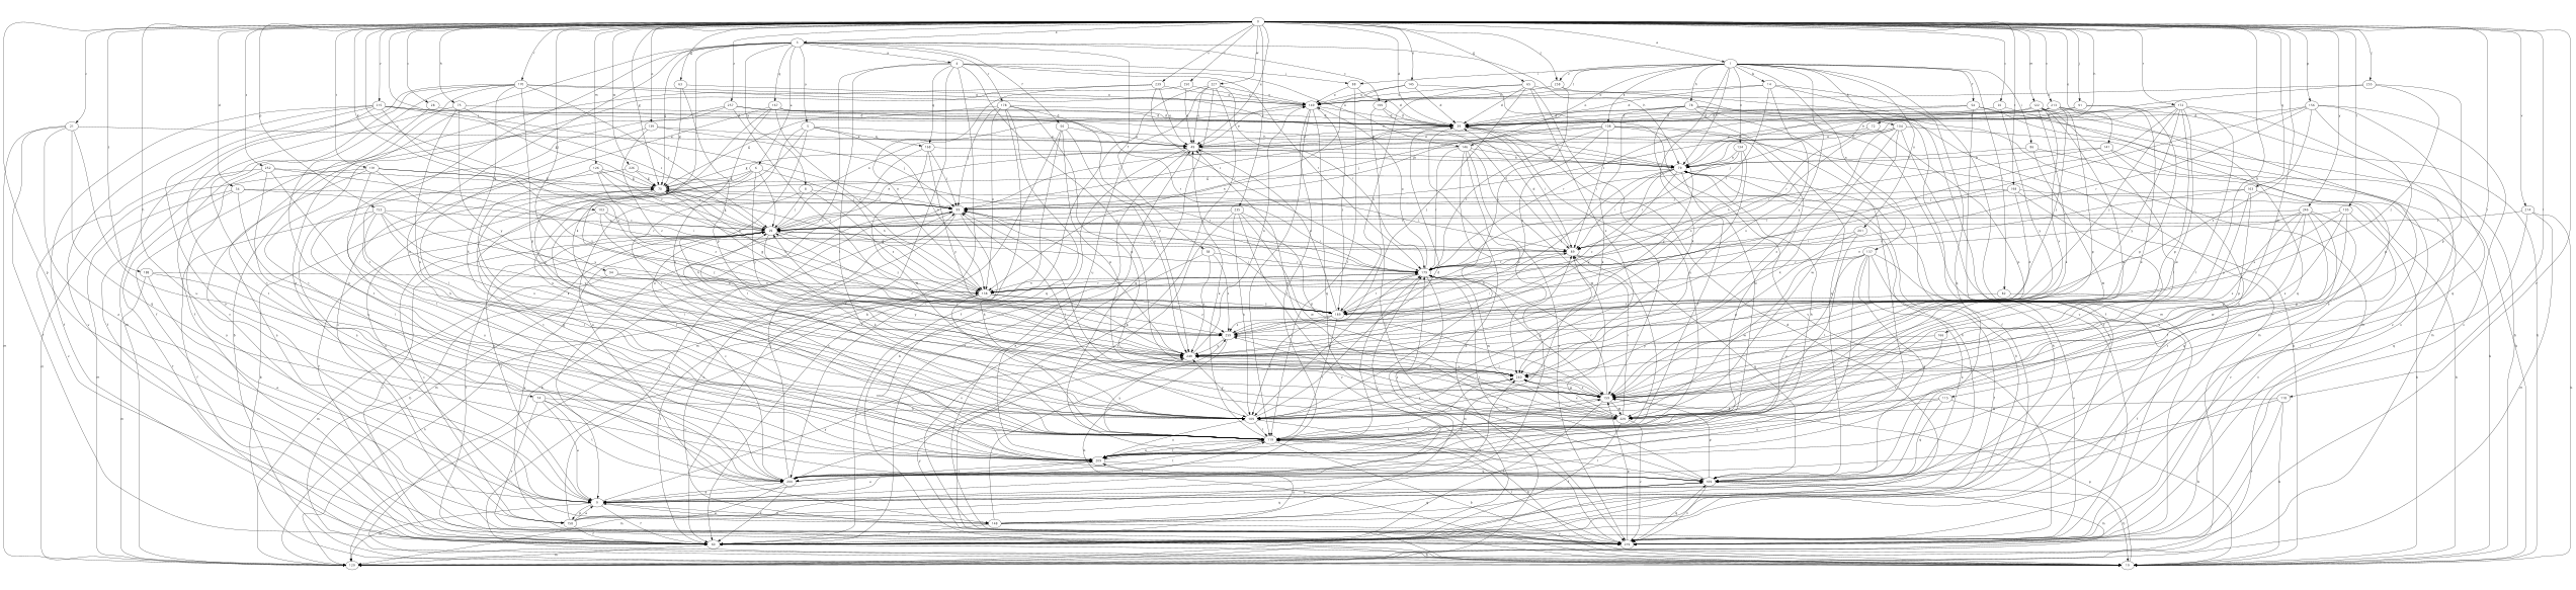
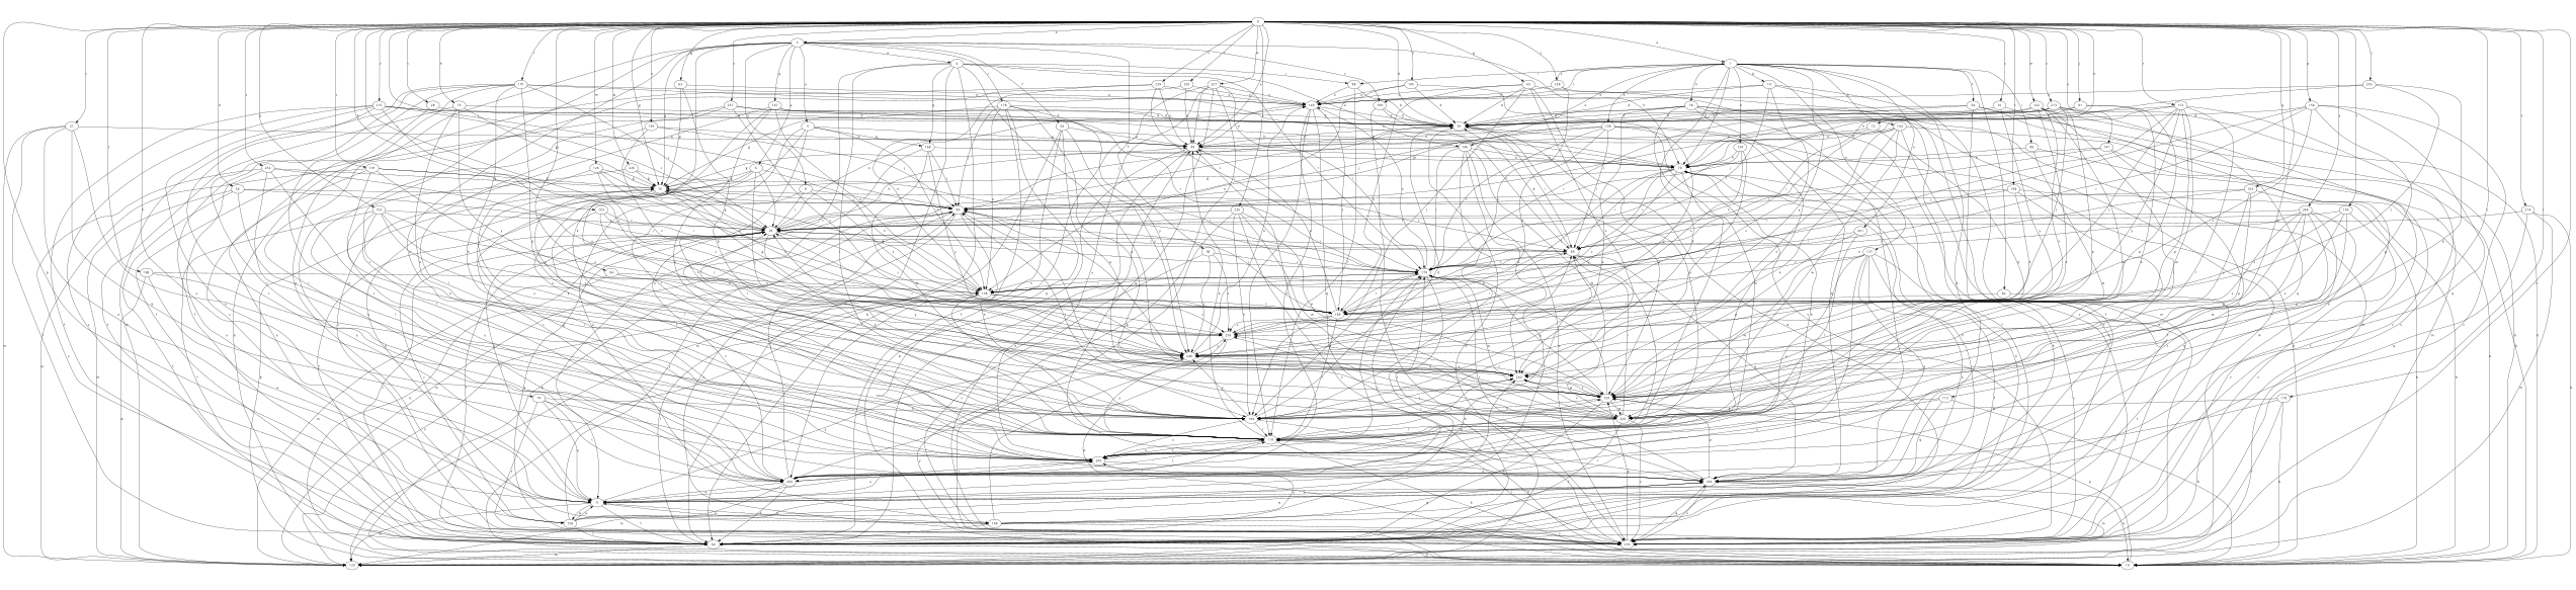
  strict digraph {
    fontname="Open Sans"
    node [fontname="Open Sans"]
    edge [fontname="Open Sans"]
    0
    1
    3
    20
    21
    28
    29
    34
    39
    49
    63
    65
    70
    72
    74
    75
    91
    94
    99
    103
    115
    118
    122
    126
    139
    141
    145
    153
    156
    158
    163
-   166
    170
    172
    188
    191
    195
    198
    213
    214
    215
    219
    226
    227
    229
    235
    239
    246
    250
    252
    255
    257
    258
    14
    54
    78
    79
    82
    86
    88
    104
    108
    109
    129
    134
    137
    146
    199
    201
    249
    4
    5
    6
    8
    56
    58
    167
    178
    200
    209
    9
    60
    169
    19
    189
    149
    89
    119
    179
    159
    240
    259
    138
    168
    148
    0 -> 1 [label=a]
    0 -> 3 [label=a]
    0 -> 20 [label=c]
    0 -> 21 [label=c]
    0 -> 28 [label=c]
    0 -> 29 [label=c]
    0 -> 34 [label=d]
    0 -> 39 [label=d]
    0 -> 49 [label=e]
    0 -> 63 [label=g]
    0 -> 65 [label=g]
    0 -> 70 [label=g]
    0 -> 72 [label=h]
    0 -> 74 [label=h]
    0 -> 75 [label=h]
    0 -> 91 [label=j]
    0 -> 94 [label=j]
    0 -> 99 [label=j]
    0 -> 103 [label=k]
    0 -> 115 [label=l]
    0 -> 118 [label=l]
    0 -> 122 [label=m]
    0 -> 126 [label=m]
    0 -> 139 [label=o]
    0 -> 141 [label=o]
    0 -> 145 [label=o]
    0 -> 153 [label=p]
    0 -> 156 [label=p]
    0 -> 158 [label=p]
    0 -> 163 [label=q]
-   0 -> 166 [label=q]
    0 -> 170 [label=r]
    0 -> 172 [label=r]
    0 -> 188 [label=s]
    0 -> 191 [label=t]
    0 -> 195 [label=t]
    0 -> 198 [label=t]
    0 -> 213 [label=v]
    0 -> 214 [label=v]
    0 -> 215 [label=v]
    0 -> 219 [label=v]
    0 -> 226 [label=w]
    0 -> 227 [label=w]
    0 -> 229 [label=w]
    0 -> 235 [label=x]
    0 -> 239 [label=x]
    0 -> 246 [label=y]
    0 -> 250 [label=z]
    0 -> 252 [label=z]
    0 -> 255 [label=z]
    0 -> 257 [label=z]
    0 -> 258 [label=z]
-   1 -> 258 [label=z]
+   258 -> 1 [label=z]
    1 -> 14 [label=b]
    1 -> 54 [label=f]
    1 -> 78 [label=h]
    1 -> 79 [label=h]
    1 -> 82 [label=i]
    1 -> 86 [label=i]
    1 -> 88 [label=i]
    1 -> 104 [label=k]
    1 -> 108 [label=k]
    1 -> 109 [label=k]
    1 -> 129 [label=m]
    1 -> 134 [label=n]
    1 -> 137 [label=n]
    1 -> 146 [label=o]
    1 -> 199 [label=t]
    1 -> 201 [label=u]
    1 -> 249 [label=y]
    3 -> 70 [label=g]
    3 -> 158 [label=p]
    3 -> 79 [label=h]
    3 -> 109 [label=k]
    3 -> 199 [label=t]
    3 -> 4 [label=a]
    3 -> 5 [label=a]
    3 -> 6 [label=a]
    3 -> 8 [label=a]
    3 -> 56 [label=f]
    3 -> 58 [label=f]
    3 -> 167 [label=q]
    3 -> 178 [label=r]
    3 -> 200 [label=t]
    3 -> 209 [label=u]
    20 -> 39 [label=d]
    20 -> 249 [label=y]
    20 -> 9 [label=a]
    21 -> 49 [label=e]
    21 -> 129 [label=m]
    21 -> 209 [label=u]
    21 -> 9 [label=a]
    21 -> 60 [label=f]
    21 -> 169 [label=q]
    28 -> 39 [label=d]
    28 -> 209 [label=u]
    29 -> 49 [label=e]
    29 -> 70 [label=g]
    29 -> 219 [label=v]
    29 -> 109 [label=k]
    29 -> 60 [label=f]
    29 -> 19 [label=b]
    29 -> 189 [label=s]
    29 -> 149 [label=o]
    29 -> 89 [label=i]
    34 -> 99 [label=j]
    34 -> 129 [label=m]
    34 -> 60 [label=f]
    34 -> 119 [label=l]
    34 -> 179 [label=r]
    39 -> 49 [label=e]
    39 -> 99 [label=j]
    39 -> 19 [label=b]
    39 -> 89 [label=i]
    39 -> 159 [label=p]
    49 -> 79 [label=h]
    49 -> 60 [label=f]
    49 -> 19 [label=b]
    63 -> 70 [label=g]
    63 -> 149 [label=o]
    63 -> 159 [label=p]
    65 -> 39 [label=d]
    65 -> 219 [label=v]
    65 -> 209 [label=u]
    65 -> 189 [label=s]
    65 -> 149 [label=o]
    65 -> 240 [label=x]
    65 -> 259 [label=z]
    70 -> 99 [label=j]
    70 -> 19 [label=b]
    70 -> 189 [label=s]
    70 -> 89 [label=i]
    70 -> 119 [label=l]
    70 -> 240 [label=x]
    72 -> 49 [label=e]
    72 -> 99 [label=j]
    72 -> 159 [label=p]
    74 -> 219 [label=v]
    74 -> 109 [label=k]
    74 -> 200 [label=t]
    74 -> 209 [label=u]
    74 -> 9 [label=a]
    75 -> 39 [label=d]
    75 -> 70 [label=g]
    75 -> 109 [label=k]
    75 -> 249 [label=y]
    75 -> 60 [label=f]
    91 -> 39 [label=d]
    91 -> 79 [label=h]
    91 -> 109 [label=k]
    91 -> 159 [label=p]
    94 -> 129 [label=m]
    94 -> 249 [label=y]
    94 -> 138 [label=n]
    99 -> 29 [label=c]
    99 -> 219 [label=v]
    99 -> 109 [label=k]
    99 -> 129 [label=m]
    99 -> 249 [label=y]
    99 -> 19 [label=b]
    103 -> 29 [label=c]
    103 -> 89 [label=i]
    103 -> 119 [label=l]
    103 -> 259 [label=z]
    115 -> 109 [label=k]
    115 -> 209 [label=u]
    115 -> 169 [label=q]
    115 -> 19 [label=b]
    118 -> 219 [label=v]
    118 -> 229 [label=w]
    118 -> 200 [label=t]
    118 -> 19 [label=b]
    122 -> 39 [label=d]
    122 -> 219 [label=v]
    122 -> 229 [label=w]
    122 -> 109 [label=k]
    122 -> 119 [label=l]
    122 -> 179 [label=r]
    122 -> 240 [label=x]
    126 -> 29 [label=c]
    126 -> 70 [label=g]
    126 -> 109 [label=k]
    126 -> 259 [label=z]
    126 -> 138 [label=n]
    139 -> 49 [label=e]
    139 -> 99 [label=j]
    139 -> 119 [label=l]
    139 -> 259 [label=z]
    141 -> 79 [label=h]
    141 -> 209 [label=u]
    141 -> 60 [label=f]
    141 -> 89 [label=i]
    145 -> 39 [label=d]
    145 -> 219 [label=v]
    145 -> 149 [label=o]
    145 -> 138 [label=n]
    153 -> 29 [label=c]
    153 -> 249 [label=y]
    153 -> 209 [label=u]
    153 -> 60 [label=f]
    153 -> 189 [label=s]
    153 -> 119 [label=l]
    153 -> 240 [label=x]
    156 -> 39 [label=d]
    156 -> 219 [label=v]
    156 -> 169 [label=q]
    156 -> 89 [label=i]
    156 -> 179 [label=r]
    156 -> 159 [label=p]
    156 -> 259 [label=z]
    158 -> 29 [label=c]
    158 -> 99 [label=j]
    158 -> 9 [label=a]
    158 -> 60 [label=f]
    158 -> 169 [label=q]
    158 -> 89 [label=i]
    158 -> 240 [label=x]
    163 -> 99 [label=j]
    163 -> 249 [label=y]
    163 -> 19 [label=b]
    163 -> 159 [label=p]
    163 -> 138 [label=n]
-   166 -> 249 [label=y]
-   166 -> 119 [label=l]
    170 -> 29 [label=c]
    170 -> 219 [label=v]
    170 -> 79 [label=h]
    170 -> 109 [label=k]
    170 -> 129 [label=m]
    170 -> 200 [label=t]
    170 -> 60 [label=f]
    170 -> 149 [label=o]
    170 -> 159 [label=p]
    172 -> 39 [label=d]
    172 -> 219 [label=v]
    172 -> 229 [label=w]
    172 -> 79 [label=h]
    172 -> 249 [label=y]
    172 -> 189 [label=s]
    172 -> 119 [label=l]
    172 -> 159 [label=p]
    172 -> 138 [label=n]
    188 -> 109 [label=k]
    188 -> 129 [label=m]
    188 -> 9 [label=a]
    188 -> 138 [label=n]
    191 -> 70 [label=g]
    191 -> 99 [label=j]
    191 -> 109 [label=k]
    191 -> 129 [label=m]
    191 -> 249 [label=y]
    191 -> 9 [label=a]
    195 -> 29 [label=c]
    195 -> 219 [label=v]
    195 -> 189 [label=s]
    195 -> 159 [label=p]
    195 -> 240 [label=x]
    198 -> 99 [label=j]
    198 -> 200 [label=t]
    198 -> 19 [label=b]
    198 -> 89 [label=i]
    198 -> 259 [label=d]
    213 -> 29 [label=c]
    213 -> 39 [label=d]
    213 -> 99 [label=j]
    213 -> 169 [label=q]
    213 -> 19 [label=b]
    213 -> 189 [label=s]
    213 -> 159 [label=p]
    214 -> 29 [label=c]
    214 -> 129 [label=m]
    214 -> 169 [label=q]
    214 -> 19 [label=b]
    215 -> 29 [label=c]
    215 -> 39 [label=d]
    215 -> 219 [label=v]
    215 -> 79 [label=h]
    215 -> 200 [label=t]
    215 -> 9 [label=a]
    215 -> 60 [label=f]
    215 -> 259 [label=z]
    219 -> 49 [label=e]
    219 -> 169 [label=q]
    219 -> 119 [label=l]
    219 -> 159 [label=p]
    226 -> 70 [label=g]
    226 -> 9 [label=a]
    226 -> 179 [label=r]
    227 -> 49 [label=e]
    227 -> 209 [label=u]
    227 -> 60 [label=f]
    227 -> 169 [label=q]
    227 -> 19 [label=b]
    227 -> 149 [label=o]
    227 -> 179 [label=r]
    229 -> 49 [label=e]
    229 -> 99 [label=j]
    229 -> 219 [label=v]
    229 -> 60 [label=f]
    229 -> 89 [label=i]
    229 -> 119 [label=l]
    229 -> 240 [label=x]
    229 -> 259 [label=z]
    235 -> 29 [label=c]
    235 -> 219 [label=v]
    235 -> 229 [label=w]
    235 -> 109 [label=k]
    235 -> 200 [label=t]
    235 -> 159 [label=p]
    239 -> 49 [label=e]
    239 -> 60 [label=f]
    239 -> 149 [label=o]
    239 -> 179 [label=r]
    239 -> 138 [label=n]
    246 -> 29 [label=c]
    246 -> 219 [label=v]
    246 -> 229 [label=w]
    246 -> 200 [label=t]
    246 -> 169 [label=q]
    246 -> 159 [label=p]
    246 -> 240 [label=x]
    246 -> 138 [label=n]
    250 -> 49 [label=e]
    250 -> 200 [label=t]
    250 -> 149 [label=o]
    252 -> 70 [label=g]
    252 -> 219 [label=v]
    252 -> 209 [label=u]
    252 -> 9 [label=a]
    252 -> 189 [label=s]
    252 -> 119 [label=l]
    255 -> 79 [label=h]
    255 -> 149 [label=o]
    255 -> 159 [label=p]
    255 -> 259 [label=z]
    257 -> 39 [label=d]
    257 -> 200 [label=t]
    257 -> 19 [label=b]
    257 -> 179 [label=r]
    257 -> 259 [label=z]
    258 -> 129 [label=m]
    258 -> 189 [label=s]
    258 -> 149 [label=o]
    14 -> 39 [label=d]
    14 -> 60 [label=f]
    14 -> 169 [label=q]
    14 -> 149 [label=o]
    14 -> 179 [label=r]
    14 -> 240 [label=x]
    54 -> 39 [label=d]
    54 -> 129 [label=m]
    54 -> 60 [label=f]
    54 -> 19 [label=b]
    54 -> 179 [label=r]
    78 -> 29 [label=c]
    78 -> 39 [label=d]
    78 -> 219 [label=v]
    78 -> 109 [label=k]
    78 -> 129 [label=m]
    78 -> 209 [label=u]
    78 -> 60 [label=f]
    78 -> 169 [label=q]
    79 -> 70 [label=g]
    79 -> 249 [label=y]
    79 -> 189 [label=s]
    79 -> 89 [label=i]
    79 -> 119 [label=l]
    79 -> 259 [label=z]
    82 -> 60 [label=f]
    82 -> 189 [label=s]
    86 -> 229 [label=w]
    86 -> 79 [label=h]
    86 -> 19 [label=b]
    88 -> 39 [label=d]
    88 -> 149 [label=o]
    88 -> 119 [label=l]
    104 -> 49 [label=e]
    104 -> 229 [label=w]
    104 -> 109 [label=k]
    104 -> 60 [label=f]
    104 -> 19 [label=b]
    104 -> 240 [label=x]
    104 -> 138 [label=n]
    108 -> 49 [label=e]
    108 -> 99 [label=j]
    108 -> 249 [label=y]
    108 -> 200 [label=t]
    108 -> 189 [label=s]
    108 -> 89 [label=i]
    108 -> 119 [label=l]
    108 -> 179 [label=r]
    109 -> 39 [label=d]
    109 -> 249 [label=y]
    109 -> 209 [label=u]
    109 -> 19 [label=b]
    109 -> 119 [label=l]
    109 -> 240 [label=x]
    129 -> 39 [label=d]
    129 -> 138 [label=n]
    134 -> 79 [label=h]
    134 -> 249 [label=y]
    134 -> 189 [label=s]
    134 -> 179 [label=r]
    137 -> 219 [label=v]
    137 -> 229 [label=w]
    137 -> 200 [label=t]
    137 -> 209 [label=u]
    137 -> 9 [label=a]
    137 -> 60 [label=f]
    137 -> 169 [label=q]
    137 -> 179 [label=r]
    146 -> 70 [label=g]
    146 -> 219 [label=v]
    146 -> 229 [label=w]
    146 -> 79 [label=h]
    146 -> 109 [label=k]
    146 -> 179 [label=r]
    146 -> 240 [label=x]
    199 -> 39 [label=d]
    199 -> 219 [label=v]
    199 -> 89 [label=i]
    201 -> 89 [label=i]
    201 -> 119 [label=l]
    201 -> 159 [label=p]
    249 -> 29 [label=c]
    249 -> 149 [label=o]
    249 -> 240 [label=x]
    4 -> 88 [label=i]
    4 -> 146 [label=o]
    4 -> 9 [label=a]
    4 -> 60 [label=f]
    4 -> 19 [label=b]
    4 -> 119 [label=l]
    4 -> 179 [label=r]
    4 -> 240 [label=x]
    4 -> 168 [label=q]
    5 -> 49 [label=e]
    5 -> 109 [label=k]
    5 -> 119 [label=l]
    5 -> 138 [label=n]
    5 -> 168 [label=q]
    5 -> 148 [label=o]
    6 -> 29 [label=c]
    6 -> 70 [label=g]
    6 -> 249 [label=y]
    6 -> 200 [label=t]
    6 -> 138 [label=n]
    6 -> 148 [label=o]
    8 -> 29 [label=c]
    8 -> 99 [label=j]
    8 -> 60 [label=f]
    8 -> 189 [label=s]
    56 -> 49 [label=e]
    56 -> 129 [label=m]
    56 -> 249 [label=y]
    56 -> 200 [label=t]
    56 -> 159 [label=p]
    58 -> 219 [label=v]
    58 -> 249 [label=y]
    58 -> 179 [label=r]
    58 -> 259 [label=z]
    167 -> 39 [label=d]
    167 -> 219 [label=v]
    167 -> 79 [label=h]
    167 -> 109 [label=k]
    167 -> 209 [label=u]
    167 -> 138 [label=n]
    178 -> 39 [label=d]
    178 -> 70 [label=g]
    178 -> 99 [label=j]
    178 -> 249 [label=y]
    178 -> 60 [label=f]
    178 -> 169 [label=q]
    178 -> 159 [label=p]
    178 -> 138 [label=n]
    200 -> 29 [label=c]
    200 -> 99 [label=j]
    200 -> 129 [label=m]
    200 -> 9 [label=a]
    200 -> 60 [label=f]
    200 -> 89 [label=i]
    209 -> 29 [label=c]
    209 -> 70 [label=g]
    209 -> 79 [label=h]
    209 -> 200 [label=t]
    209 -> 169 [label=q]
    209 -> 119 [label=l]
    209 -> 179 [label=r]
    209 -> 159 [label=p]
    9 -> 29 [label=c]
    9 -> 158 [label=p]
    9 -> 79 [label=h]
    9 -> 129 [label=m]
    9 -> 249 [label=y]
    9 -> 209 [label=u]
    9 -> 60 [label=f]
    9 -> 119 [label=l]
    9 -> 179 [label=r]
    9 -> 148 [label=o]
    60 -> 29 [label=c]
    60 -> 79 [label=h]
    60 -> 129 [label=m]
    60 -> 19 [label=b]
    60 -> 179 [label=r]
    169 -> 219 [label=v]
    169 -> 129 [label=m]
    169 -> 9 [label=a]
    169 -> 19 [label=b]
    169 -> 119 [label=l]
    169 -> 179 [label=r]
    169 -> 159 [label=p]
    19 -> 249 [label=y]
    19 -> 159 [label=p]
    189 -> 49 [label=e]
    189 -> 70 [label=g]
    189 -> 99 [label=j]
    189 -> 109 [label=k]
    189 -> 119 [label=l]
    189 -> 179 [label=r]
    189 -> 259 [label=z]
    149 -> 39 [label=d]
    149 -> 49 [label=e]
    149 -> 200 [label=t]
    149 -> 169 [label=q]
    149 -> 189 [label=s]
    149 -> 119 [label=l]
    89 -> 29 [label=c]
    89 -> 39 [label=d]
    89 -> 169 [label=q]
    89 -> 119 [label=l]
    89 -> 179 [label=r]
    119 -> 49 [label=e]
    119 -> 249 [label=y]
    119 -> 200 [label=t]
    119 -> 209 [label=u]
    119 -> 19 [label=b]
    119 -> 240 [label=x]
    179 -> 99 [label=j]
    179 -> 229 [label=w]
    179 -> 109 [label=k]
    179 -> 129 [label=m]
    179 -> 149 [label=o]
    179 -> 159 [label=p]
    179 -> 138 [label=n]
    159 -> 99 [label=j]
    159 -> 229 [label=w]
    159 -> 109 [label=k]
    159 -> 60 [label=f]
    159 -> 179 [label=r]
    159 -> 240 [label=x]
    159 -> 259 [label=z]
    240 -> 29 [label=c]
    240 -> 249 [label=y]
    240 -> 159 [label=p]
    259 -> 249 [label=y]
    259 -> 19 [label=b]
    259 -> 89 [label=i]
    138 -> 70 [label=g]
    138 -> 60 [label=f]
    138 -> 189 [label=s]
    138 -> 119 [label=l]
    138 -> 179 [label=r]
    138 -> 259 [label=z]
    168 -> 99 [label=j]
    168 -> 229 [label=w]
    168 -> 79 [label=h]
    168 -> 249 [label=y]
    168 -> 119 [label=l]
    148 -> 39 [label=d]
    148 -> 219 [label=v]
    148 -> 79 [label=h]
    148 -> 209 [label=u]
    148 -> 9 [label=a]
    148 -> 60 [label=f]
    148 -> 169 [label=q]
    148 -> 259 [label=z]
  }
